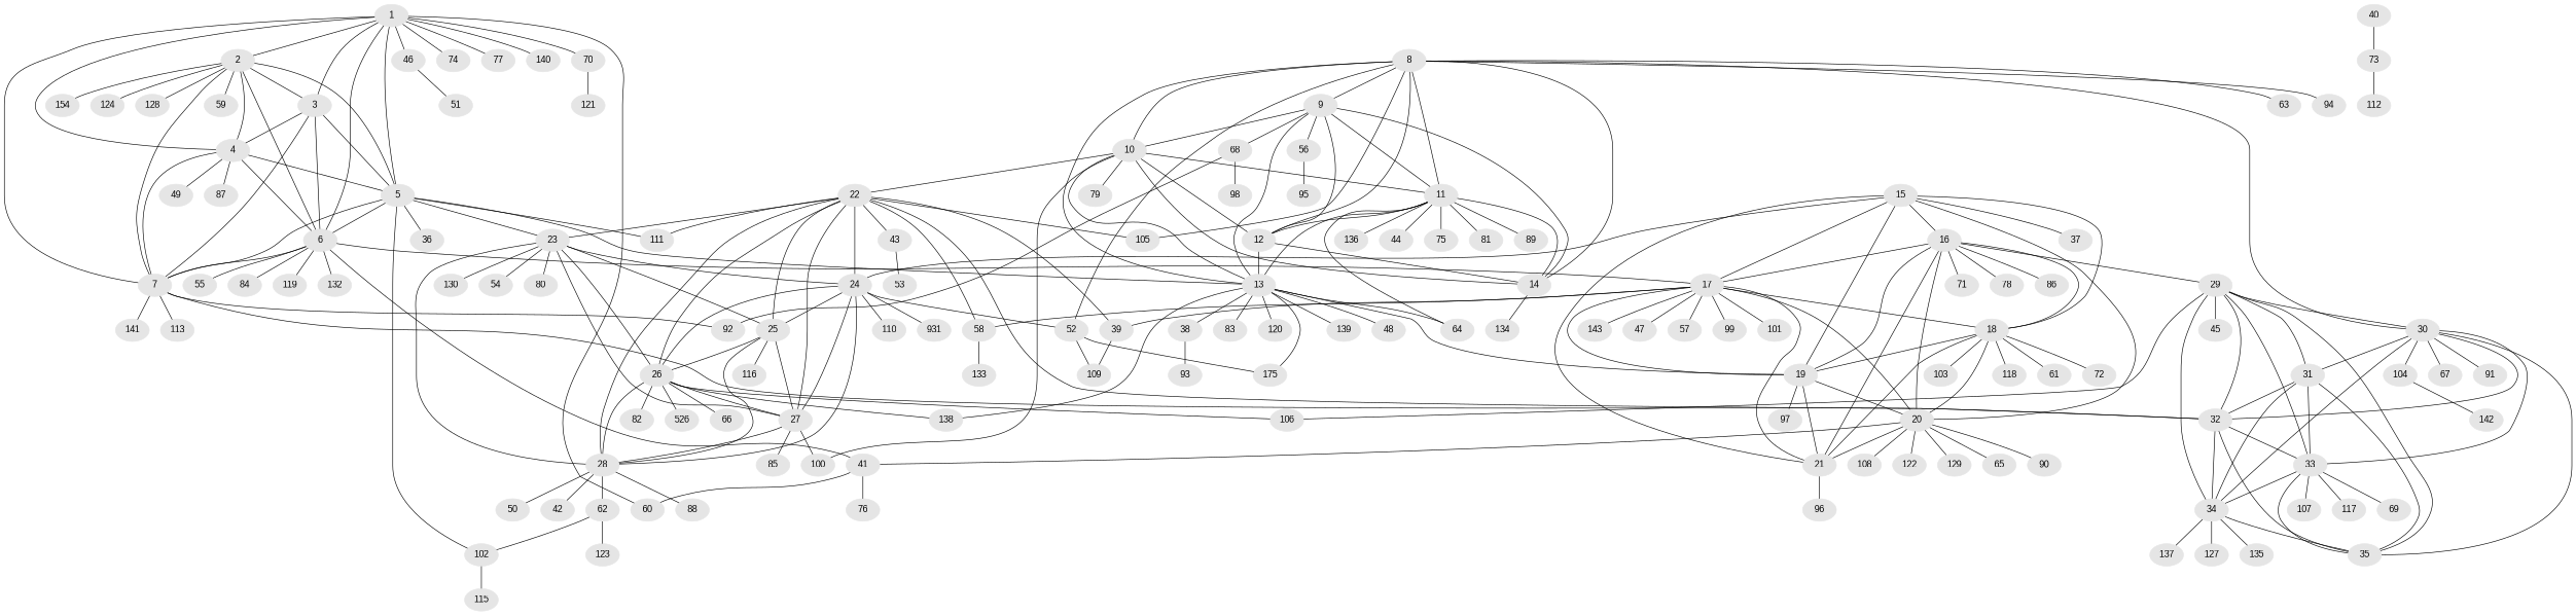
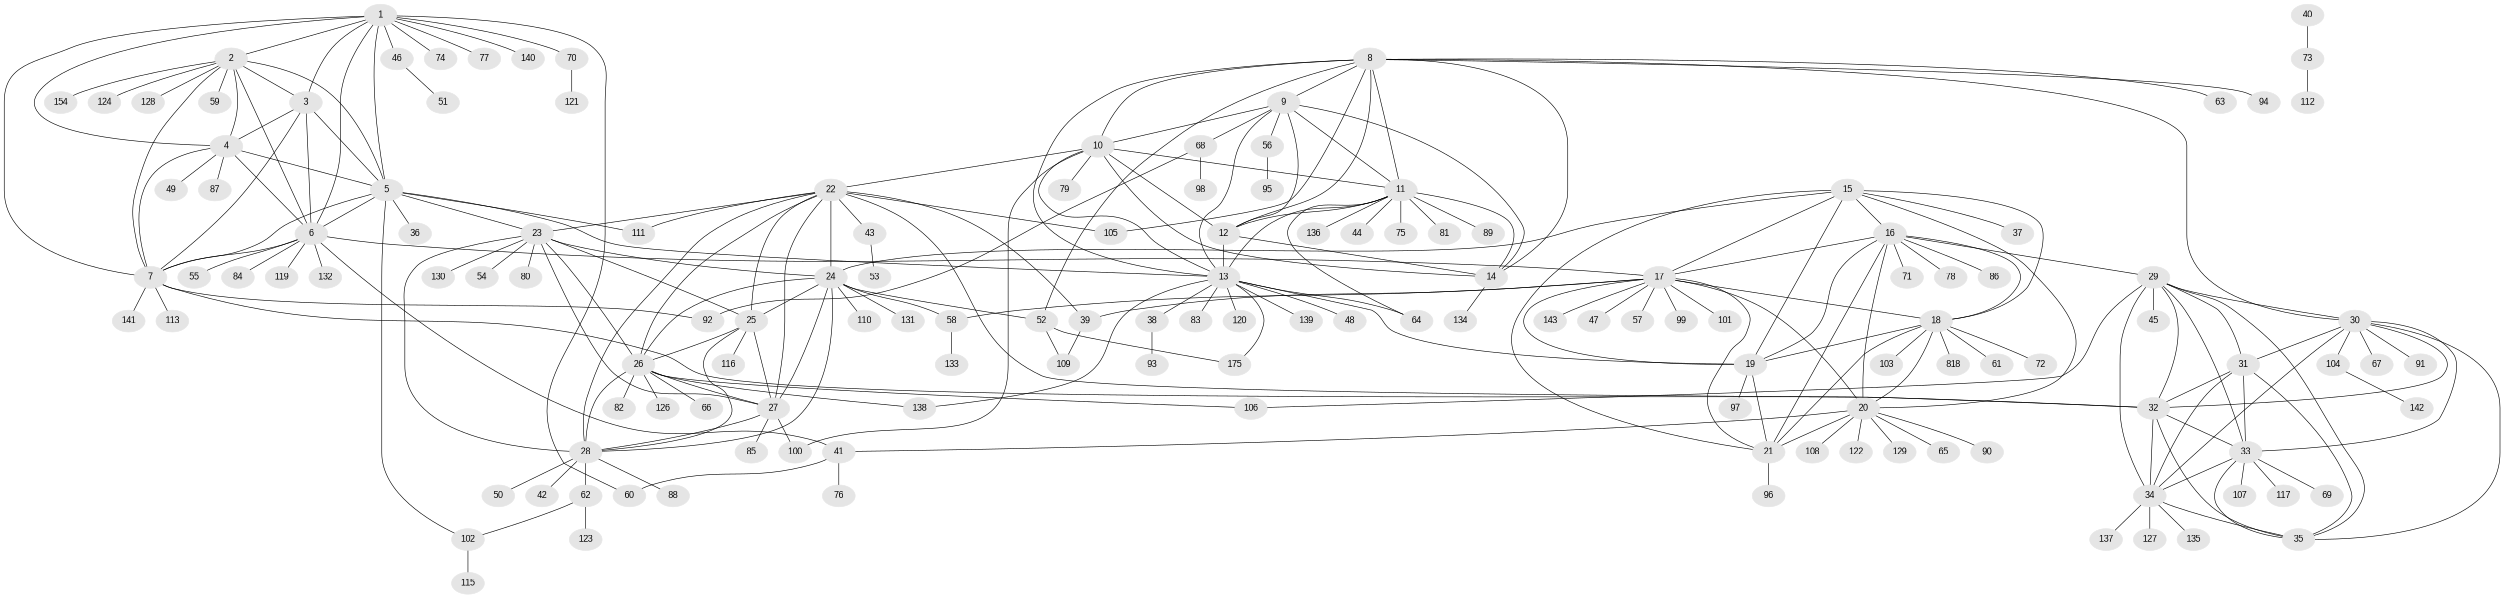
  graph {
    fontname="Liberation Sans"
    node [color=gray90 fontname="Liberation Sans" style=filled]
    edge [fontname="Liberation Sans"]
    1
    2
    3
    4
    5
    6
    7
    46
    60
    70
    74
    77
    140
    59
    n15 [label=154]
    124
    128
    49
    87
    13
    23
    36
    102
    111
    17
    41
    55
    84
    119
    132
    32
    92
    113
    141
    51
    121
    64
    19
    38
    48
    83
    120
    n43 [label=175]
    138
    139
    24
    25
    26
    27
    28
    54
    80
    130
    115
    18
    20
    21
    39
    47
    57
    58
    99
    101
    143
    76
    33
    34
    35
    8
    9
    10
    11
    12
    14
    30
    52
    63
    94
    105
    56
    68
    22
    79
    100
    44
    75
    81
    89
    136
    134
    31
    67
    91
    104
    109
    95
    98
    43
    97
    93
    15
    16
    37
    29
    71
    78
    86
    61
    72
    103
-   118
+   118 [label=818]
    65
    90
    108
    122
    129
    96
    110
-   131 [label=931]
+   131
    106
    45
    133
    116
    66
    82
-   126 [label=526]
+   126
    85
    42
    50
    62
    88
    53
    123
    69
    107
    117
    127
    135
    137
    142
    40
    73
    112
    1 -- 2
    1 -- 3
    1 -- 4
    1 -- 5
    1 -- 6
    1 -- 7
    1 -- 46
    1 -- 60
    1 -- 70
    1 -- 74
    1 -- 77
    1 -- 140
    2 -- 3
    2 -- 4
    2 -- 5
    2 -- 6
    2 -- 7
    2 -- 59
    2 -- n15
    2 -- 124
    2 -- 128
    3 -- 4
    3 -- 5
    3 -- 6
    3 -- 7
    4 -- 5
    4 -- 6
    4 -- 7
    4 -- 49
    4 -- 87
    5 -- 6
    5 -- 7
    5 -- 13
    5 -- 23
    5 -- 36
    5 -- 102
    5 -- 111
    6 -- 7
    6 -- 17
    6 -- 41
    6 -- 55
    6 -- 84
    6 -- 119
    6 -- 132
    7 -- 32
    7 -- 92
    7 -- 113
    7 -- 141
    46 -- 51
    70 -- 121
    13 -- 64
    13 -- 19
    13 -- 38
    13 -- 48
    13 -- 83
    13 -- 120
    13 -- n43
    13 -- 138
    13 -- 139
    23 -- 24
    23 -- 25
    23 -- 26
    23 -- 27
    23 -- 28
    23 -- 54
    23 -- 80
    23 -- 130
    102 -- 115
    17 -- 19
    17 -- 18
    17 -- 20
    17 -- 21
    17 -- 39
    17 -- 47
    17 -- 57
    17 -- 58
    17 -- 99
    17 -- 101
    17 -- 143
    41 -- 60
    41 -- 76
    32 -- 33
    32 -- 34
    32 -- 35
-   19 -- 20
    19 -- 21
    19 -- 97
    38 -- 93
    24 -- 25
    24 -- 26
    24 -- 27
    24 -- 28
    24 -- 52
    24 -- 110
    24 -- 131
    25 -- 26
    25 -- 27
    25 -- 28
    25 -- 116
    26 -- 138
    26 -- 27
    26 -- 28
    26 -- 106
    26 -- 66
    26 -- 82
    26 -- 126
    27 -- 28
    27 -- 100
    27 -- 85
    28 -- 42
    28 -- 50
    28 -- 62
    28 -- 88
    18 -- 19
    18 -- 20
    18 -- 21
    18 -- 61
    18 -- 72
    18 -- 103
    18 -- 118
    20 -- 41
    20 -- 21
    20 -- 65
    20 -- 90
    20 -- 108
    20 -- 122
    20 -- 129
    21 -- 96
    39 -- 109
    58 -- 133
    33 -- 34
    33 -- 35
    33 -- 69
    33 -- 107
    33 -- 117
    34 -- 35
    34 -- 127
    34 -- 135
    34 -- 137
    8 -- 13
    8 -- 9
    8 -- 10
    8 -- 11
    8 -- 12
    8 -- 14
    8 -- 30
    8 -- 52
    8 -- 63
    8 -- 94
    8 -- 105
    9 -- 13
    9 -- 10
    9 -- 11
    9 -- 12
    9 -- 14
    9 -- 56
    9 -- 68
    10 -- 13
    10 -- 11
    10 -- 12
    10 -- 14
    10 -- 22
    10 -- 79
    10 -- 100
    11 -- 13
    11 -- 64
    11 -- 12
    11 -- 14
    11 -- 44
    11 -- 75
    11 -- 81
    11 -- 89
    11 -- 136
    12 -- 13
    12 -- 14
    14 -- 134
    30 -- 32
    30 -- 33
    30 -- 34
    30 -- 35
    30 -- 31
    30 -- 67
    30 -- 91
    30 -- 104
    52 -- n43
    52 -- 109
    56 -- 95
    68 -- 92
    68 -- 98
    22 -- 23
    22 -- 111
    22 -- 32
    22 -- 24
    22 -- 25
    22 -- 26
    22 -- 27
    22 -- 28
    22 -- 39
-   22 -- 58
+   24 -- 58
    22 -- 105
    22 -- 43
    31 -- 32
    31 -- 33
    31 -- 34
    31 -- 35
    104 -- 142
    43 -- 53
    15 -- 17
    15 -- 19
    15 -- 24
    15 -- 18
    15 -- 20
    15 -- 21
    15 -- 16
    15 -- 37
    16 -- 17
    16 -- 19
    16 -- 18
    16 -- 20
    16 -- 21
    16 -- 29
    16 -- 71
    16 -- 78
    16 -- 86
    29 -- 32
    29 -- 33
    29 -- 34
    29 -- 35
    29 -- 30
    29 -- 31
    29 -- 106
    29 -- 45
    62 -- 102
    62 -- 123
    40 -- 73
    73 -- 112
  }
